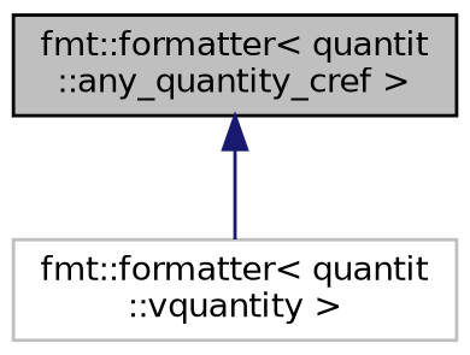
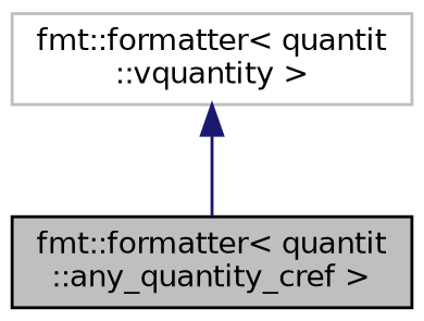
  digraph {
    node [fontname=Helvetica fontsize=10 shape=record style=filled]
    n1 [color=black fillcolor=grey75 fontcolor=black height=0.2 label="fmt::formatter\< quantit\l::any_quantity_cref \>" width=0.4]
    n2 [color=grey75 fillcolor=white height=0.2 label="fmt::formatter\< quantit\l::vquantity \>" width=0.4]
-   n1 -> n2 [color=midnightblue dir=back fontname=Helvetica fontsize=10 labelfontname=Helvetica labelfontsize=10 style=solid]
+   n2 -> n1 [color=midnightblue dir=back fontname=Helvetica fontsize=10 labelfontname=Helvetica labelfontsize=10 style=solid]
  }
